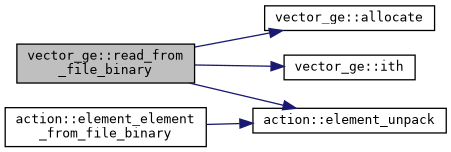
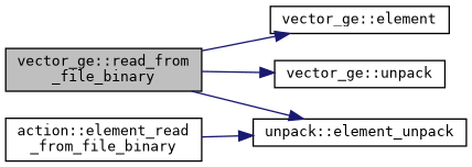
  digraph {
    fontname="DejaVu Sans Mono"
    rankdir=LR
    node [color=black fillcolor=white fontname="DejaVu Sans Mono" fontsize=10 shape=record style=filled]
    edge [color=midnightblue fontname="DejaVu Sans Mono" fontsize=10 labelfontname=Helvetica labelfontsize=10 style=solid]
    n1 [fillcolor=grey75 fontcolor=black height=0.2 label="vector_ge::read_from\l_file_binary" width=0.4]
-   n2 [height=0.2 label="vector_ge::allocate" width=0.4]
-   n3 [height=0.2 label="vector_ge::ith" width=0.4]
-   n4 [height=0.2 label="action::element_unpack" width=0.4]
-   n5 [height=0.2 label="action::element_element\l_from_file_binary" width=0.4]
+   n2 [height=0.2 label="vector_ge::element" width=0.4]
+   n3 [height=0.2 label="vector_ge::unpack" width=0.4]
+   n4 [height=0.2 label="unpack::element_unpack" width=0.4]
+   n5 [height=0.2 label="action::element_read\l_from_file_binary" width=0.4]
    n1 -> n2
    n1 -> n3
    n1 -> n4
    n5 -> n4
  }
